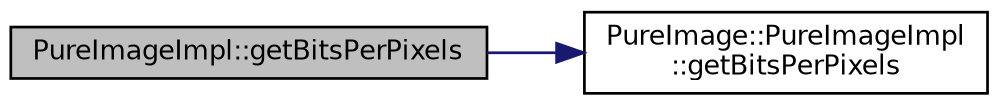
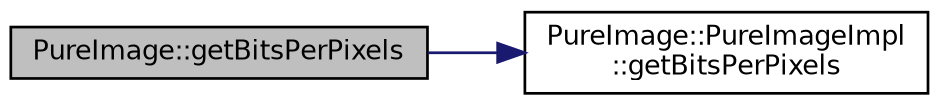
  digraph {
    rankdir=LR
    node [color=black fontname=Helvetica fontsize=10 shape=record style=filled]
-   n1 [fillcolor=grey75 fontcolor=black height=0.2 label="PureImageImpl::getBitsPerPixels" width=0.4]
+   n1 [fillcolor=grey75 fontcolor=black height=0.2 label="PureImage::getBitsPerPixels" width=0.4]
    n2 [fillcolor=white height=0.2 label="PureImage::PureImageImpl\l::getBitsPerPixels" width=0.4]
    n1 -> n2 [color=midnightblue fontname=Helvetica fontsize=10 labelfontname=Helvetica labelfontsize=10 style=solid]
  }
